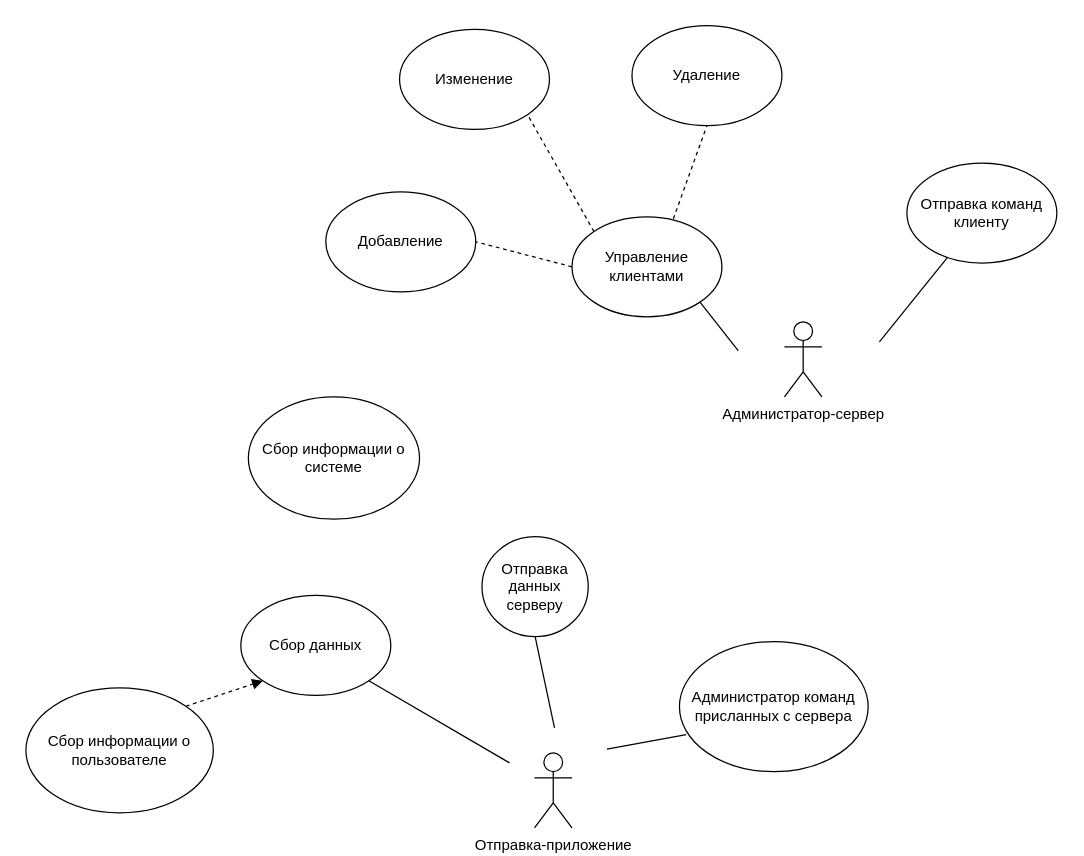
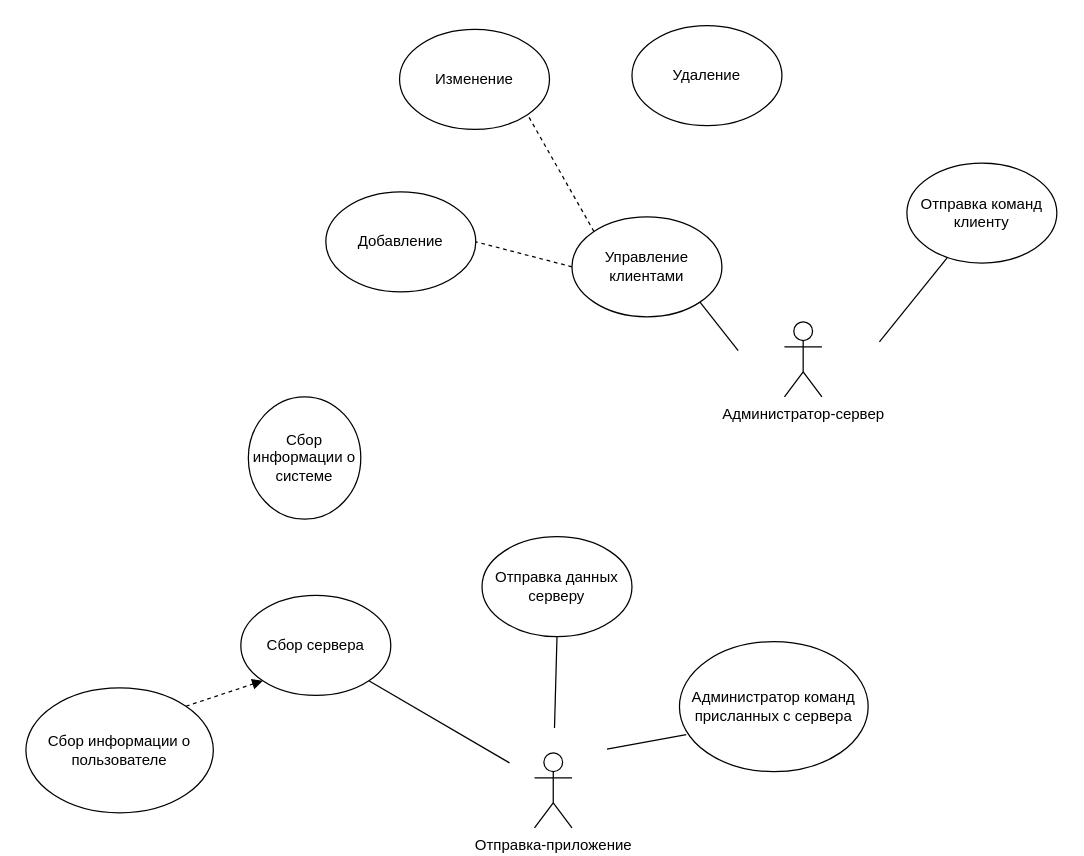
  <mxCell id="0" />
  <mxCell id="1" parent="0" />
  <mxCell id="2" value="Администратор-сервер" style="shape=umlActor;verticalLabelPosition=bottom;verticalAlign=top;html=1;outlineConnect=0;" vertex="1" parent="1"><mxGeometry x="627" y="257" width="30" height="60" as="geometry" /></mxCell>
  <mxCell id="3" value="Управление клиентами" style="ellipse;whiteSpace=wrap;html=1;" vertex="1" parent="1"><mxGeometry x="457" y="173" width="120" height="80" as="geometry" /></mxCell>
  <mxCell id="4" value="Отправка команд клиенту" style="ellipse;whiteSpace=wrap;html=1;" vertex="1" parent="1"><mxGeometry x="725" y="130" width="120" height="80" as="geometry" /></mxCell>
  <mxCell id="5" value="Добавление" style="ellipse;whiteSpace=wrap;html=1;" vertex="1" parent="1"><mxGeometry x="260" y="153" width="120" height="80" as="geometry" /></mxCell>
  <mxCell id="6" value="Изменение" style="ellipse;whiteSpace=wrap;html=1;" vertex="1" parent="1"><mxGeometry x="319" y="23" width="120" height="80" as="geometry" /></mxCell>
  <mxCell id="7" value="Удаление" style="ellipse;whiteSpace=wrap;html=1;" vertex="1" parent="1"><mxGeometry x="505" y="20" width="120" height="80" as="geometry" /></mxCell>
  <mxCell id="8" value="" style="endArrow=none;dashed=1;html=1;rounded=0;entryX=1;entryY=0.5;entryDx=0;entryDy=0;exitX=0;exitY=0.5;exitDx=0;exitDy=0;" edge="1" parent="1" source="3" target="5"><mxGeometry width="50" height="50" relative="1" as="geometry"><mxPoint x="370" y="311" as="sourcePoint" /><mxPoint x="420" y="261" as="targetPoint" /></mxGeometry></mxCell>
  <mxCell id="9" value="" style="endArrow=none;dashed=1;html=1;rounded=0;entryX=1;entryY=1;entryDx=0;entryDy=0;exitX=0;exitY=0;exitDx=0;exitDy=0;" edge="1" parent="1" source="3" target="6"><mxGeometry width="50" height="50" relative="1" as="geometry"><mxPoint x="513" y="163" as="sourcePoint" /><mxPoint x="429" y="153" as="targetPoint" /></mxGeometry></mxCell>
- <mxCell id="10" value="" style="endArrow=none;dashed=1;html=1;rounded=0;entryX=0.5;entryY=1;entryDx=0;entryDy=0;exitX=0.676;exitY=0.02;exitDx=0;exitDy=0;exitPerimeter=0;" edge="1" parent="1" source="3" target="7"><mxGeometry width="50" height="50" relative="1" as="geometry"><mxPoint x="611" y="134" as="sourcePoint" /><mxPoint x="527" y="124" as="targetPoint" /></mxGeometry></mxCell>
  <mxCell id="11" value="" style="endArrow=none;html=1;rounded=0;entryX=1;entryY=1;entryDx=0;entryDy=0;" edge="1" parent="1" target="3"><mxGeometry width="50" height="50" relative="1" as="geometry"><mxPoint x="590" y="280" as="sourcePoint" /><mxPoint x="520" y="290" as="targetPoint" /></mxGeometry></mxCell>
  <mxCell id="12" value="" style="endArrow=none;html=1;rounded=0;entryX=0.267;entryY=0.95;entryDx=0;entryDy=0;entryPerimeter=0;" edge="1" parent="1" target="4"><mxGeometry width="50" height="50" relative="1" as="geometry"><mxPoint x="703" y="273" as="sourcePoint" /><mxPoint x="636" y="193.5" as="targetPoint" /></mxGeometry></mxCell>
  <mxCell id="13" value="Отправка-приложение" style="shape=umlActor;verticalLabelPosition=bottom;verticalAlign=top;html=1;outlineConnect=0;" vertex="1" parent="1"><mxGeometry x="427" y="602" width="30" height="60" as="geometry" /></mxCell>
- <mxCell id="14" value="Сбор данных" style="ellipse;whiteSpace=wrap;html=1;" vertex="1" parent="1"><mxGeometry x="192" y="476" width="120" height="80" as="geometry" /></mxCell>
- <mxCell id="15" value="Отправка данных серверу" style="ellipse;whiteSpace=wrap;html=1;" vertex="1" parent="1"><mxGeometry x="385" y="429" width="85" height="80" as="geometry" /></mxCell>
+ <mxCell id="14" value="Сбор сервера" style="ellipse;whiteSpace=wrap;html=1;" vertex="1" parent="1"><mxGeometry x="192" y="476" width="120" height="80" as="geometry" /></mxCell>
+ <mxCell id="15" value="Отправка данных серверу" style="ellipse;whiteSpace=wrap;html=1;" vertex="1" parent="1"><mxGeometry x="385" y="429" width="120" height="80" as="geometry" /></mxCell>
  <mxCell id="16" value="Администратор команд присланных с сервера" style="ellipse;whiteSpace=wrap;html=1;" vertex="1" parent="1"><mxGeometry x="543" y="513" width="151" height="104" as="geometry" /></mxCell>
  <mxCell id="17" value="" style="endArrow=none;html=1;rounded=0;entryX=1;entryY=1;entryDx=0;entryDy=0;" edge="1" parent="1" target="14"><mxGeometry width="50" height="50" relative="1" as="geometry"><mxPoint x="407" y="610" as="sourcePoint" /><mxPoint x="269" y="634" as="targetPoint" /></mxGeometry></mxCell>
  <mxCell id="18" value="" style="endArrow=none;html=1;rounded=0;entryX=0.5;entryY=1;entryDx=0;entryDy=0;" edge="1" parent="1" target="15"><mxGeometry width="50" height="50" relative="1" as="geometry"><mxPoint x="443" y="582" as="sourcePoint" /><mxPoint x="383" y="527" as="targetPoint" /></mxGeometry></mxCell>
  <mxCell id="19" value="" style="endArrow=none;html=1;rounded=0;exitX=0.036;exitY=0.715;exitDx=0;exitDy=0;exitPerimeter=0;" edge="1" parent="1" source="16"><mxGeometry width="50" height="50" relative="1" as="geometry"><mxPoint x="526" y="627" as="sourcePoint" /><mxPoint x="485" y="599" as="targetPoint" /></mxGeometry></mxCell>
- <mxCell id="20" value="Сбор информации о системе" style="ellipse;whiteSpace=wrap;html=1;" vertex="1" parent="1"><mxGeometry x="198" y="317" width="137" height="98" as="geometry" /></mxCell>
+ <mxCell id="20" value="Сбор информации о системе" style="ellipse;whiteSpace=wrap;html=1;" vertex="1" parent="1"><mxGeometry x="198" y="317" width="90" height="98" as="geometry" /></mxCell>
  <mxCell id="21" value="Сбор информации о пользователе" style="ellipse;whiteSpace=wrap;html=1;" vertex="1" parent="1"><mxGeometry x="20" y="550" width="150" height="100" as="geometry" /></mxCell>
  <mxCell id="22" value="" style="endArrow=block;dashed=1;html=1;rounded=0;entryX=0;entryY=1;entryDx=0;entryDy=0;exitX=1;exitY=0;exitDx=0;exitDy=0;" edge="1" parent="1" source="21" target="14"><mxGeometry width="50" height="50" relative="1" as="geometry"><mxPoint x="175" y="594" as="sourcePoint" /><mxPoint x="207" y="611" as="targetPoint" /></mxGeometry></mxCell>
